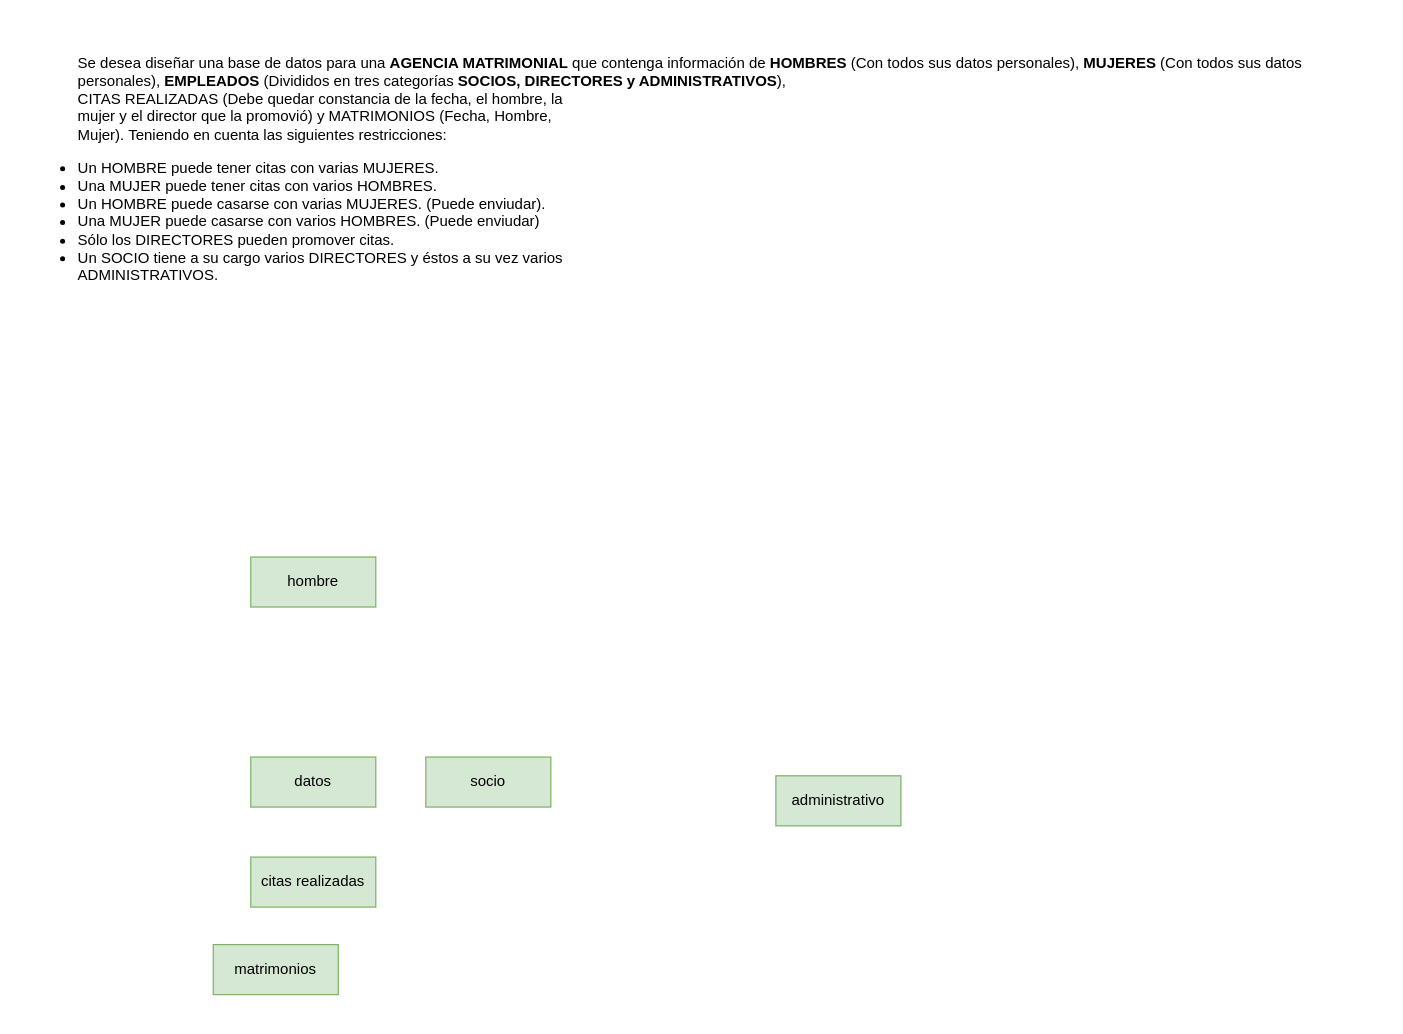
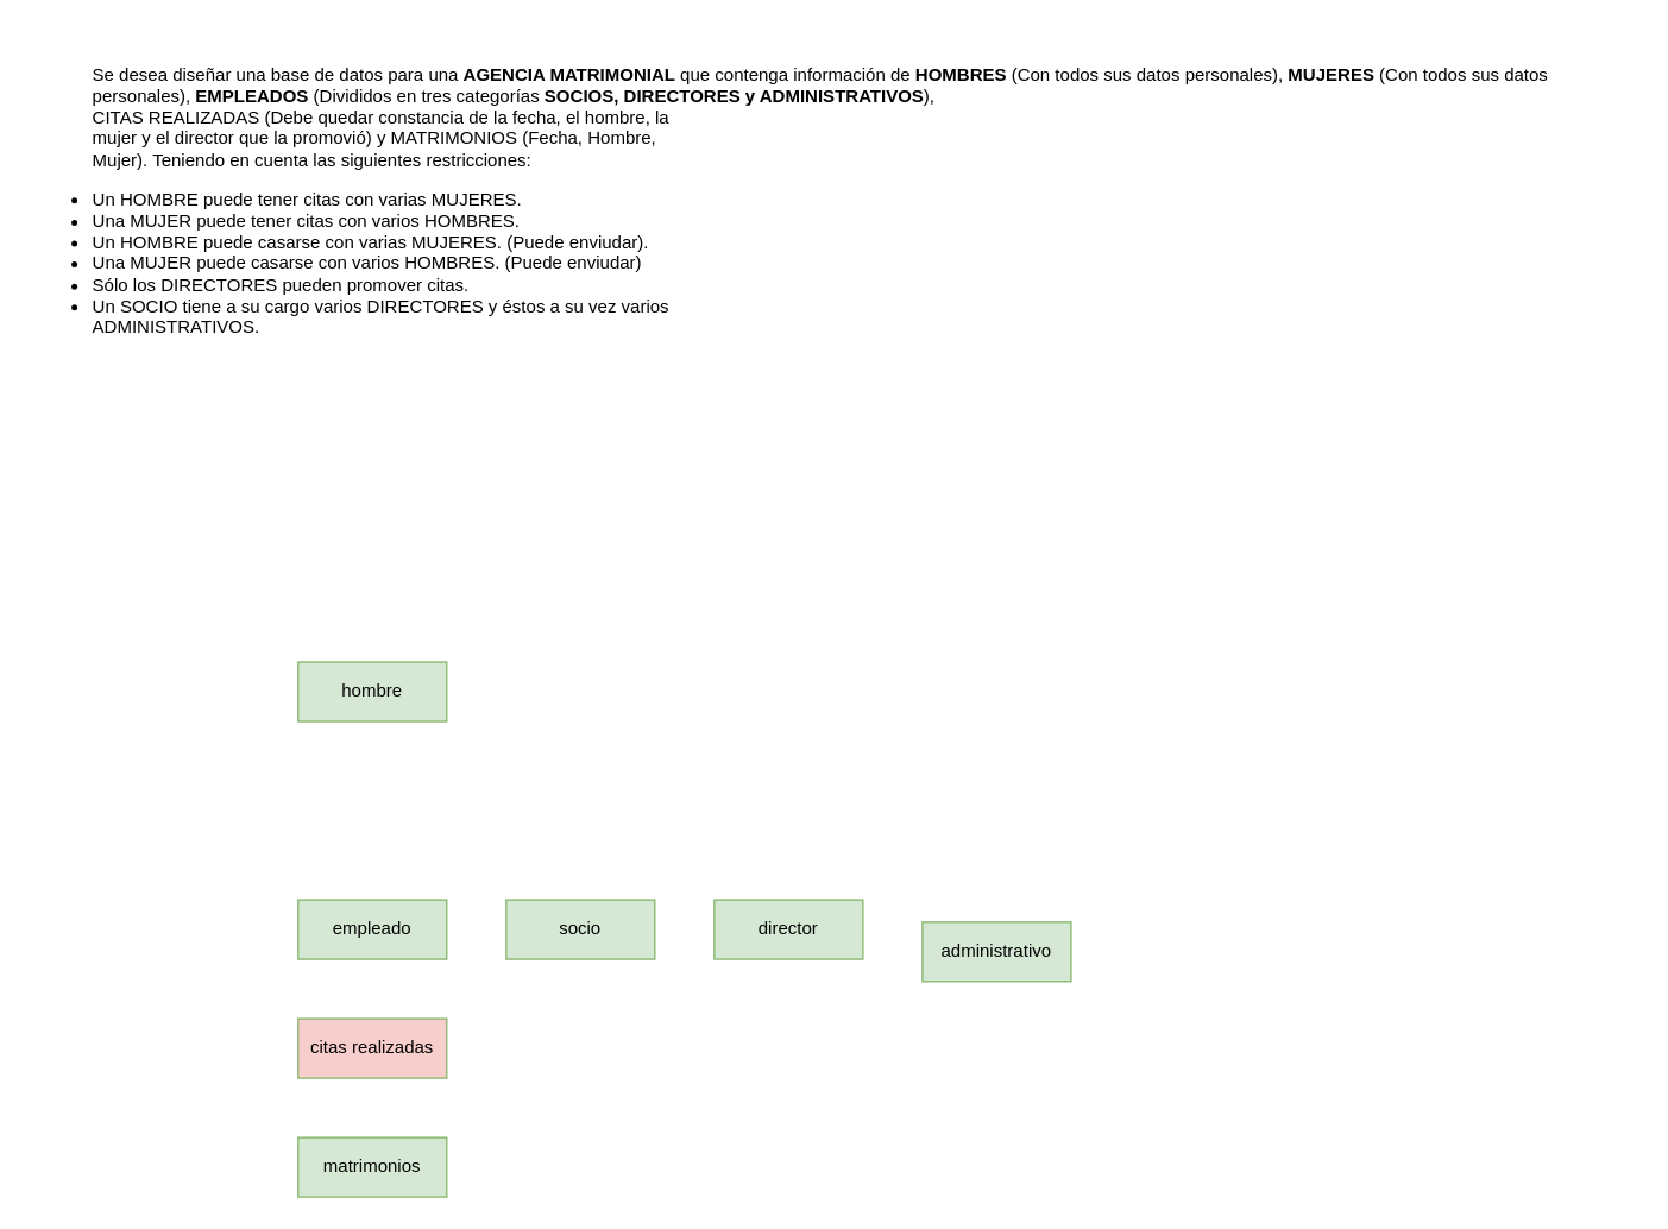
  <mxCell id="0" />
  <mxCell id="1" parent="0" />
  <mxCell id="2" value="&lt;blockquote&gt;&lt;p dir=&quot;auto&quot;&gt;Se desea diseñar una base de datos para una &lt;strong&gt;AGENCIA MATRIMONIAL&lt;/strong&gt; que contenga información de &lt;strong&gt;HOMBRES&lt;/strong&gt; (Con todos sus datos personales), &lt;strong&gt;MUJERES&lt;/strong&gt; (Con todos sus datos&lt;br&gt;personales), &lt;strong&gt;EMPLEADOS&lt;/strong&gt; (Divididos en tres categorías &lt;strong&gt;SOCIOS, DIRECTORES y ADMINISTRATIVOS&lt;/strong&gt;),&lt;br&gt; CITAS REALIZADAS (Debe quedar constancia de la fecha, el hombre, la &lt;br&gt;mujer y el director que la promovió) y MATRIMONIOS (Fecha, Hombre, &lt;br&gt;Mujer). Teniendo en cuenta las siguientes restricciones:&lt;/p&gt;&lt;/blockquote&gt;&lt;ul dir=&quot;auto&quot;&gt;&lt;li&gt;Un HOMBRE puede tener citas con varias MUJERES.&lt;/li&gt;&lt;li&gt;Una MUJER puede tener citas con varios HOMBRES.&lt;/li&gt;&lt;li&gt;Un HOMBRE puede casarse con varias MUJERES. (Puede enviudar).&lt;/li&gt;&lt;li&gt;Una MUJER puede casarse con varios HOMBRES. (Puede enviudar)&lt;/li&gt;&lt;li&gt;Sólo los DIRECTORES pueden promover citas.&lt;/li&gt;&lt;li&gt;Un SOCIO tiene a su cargo varios DIRECTORES y éstos a su vez varios&lt;br&gt;ADMINISTRATIVOS.&lt;/li&gt;&lt;/ul&gt;" style="text;html=1;align=left;verticalAlign=middle;resizable=0;points=[];autosize=1;strokeColor=none;fillColor=none;" parent="1" vertex="1"><mxGeometry y="20" width="1080" height="230" as="geometry" x="20" /></mxCell>
  <mxCell id="3" value="hombre" style="whiteSpace=wrap;html=1;align=center;fillColor=#d5e8d4;strokeColor=#82b366;" parent="1" vertex="1"><mxGeometry x="200" y="445" width="100" height="40" as="geometry" /></mxCell>
- <mxCell id="4" value="datos" style="whiteSpace=wrap;html=1;align=center;fillColor=#d5e8d4;strokeColor=#82b366;" parent="1" vertex="1"><mxGeometry x="200" y="605" width="100" height="40" as="geometry" /></mxCell>
+ <mxCell id="4" value="empleado" style="whiteSpace=wrap;html=1;align=center;fillColor=#d5e8d4;strokeColor=#82b366;" parent="1" vertex="1"><mxGeometry x="200" y="605" width="100" height="40" as="geometry" /></mxCell>
  <mxCell id="5" value="socio" style="whiteSpace=wrap;html=1;align=center;fillColor=#d5e8d4;strokeColor=#82b366;" parent="1" vertex="1"><mxGeometry x="340" y="605" width="100" height="40" as="geometry" /></mxCell>
+ <mxCell id="6" value="director" style="whiteSpace=wrap;html=1;align=center;fillColor=#d5e8d4;strokeColor=#82b366;" parent="1" vertex="1"><mxGeometry x="480" y="605" width="100" height="40" as="geometry" /></mxCell>
  <mxCell id="7" value="administrativo" style="whiteSpace=wrap;html=1;align=center;fillColor=#d5e8d4;strokeColor=#82b366;" parent="1" vertex="1"><mxGeometry x="620" y="620" width="100" height="40" as="geometry" /></mxCell>
- <mxCell id="8" value="citas realizadas" style="whiteSpace=wrap;html=1;align=center;fillColor=#d5e8d4;strokeColor=#82b366;" parent="1" vertex="1"><mxGeometry x="200" y="685" width="100" height="40" as="geometry" /></mxCell>
- <mxCell id="9" value="matrimonios" style="whiteSpace=wrap;html=1;align=center;fillColor=#d5e8d4;strokeColor=#82b366;" parent="1" vertex="1"><mxGeometry x="170" y="755" width="100" height="40" as="geometry" /></mxCell>
+ <mxCell id="8" value="citas realizadas" style="whiteSpace=wrap;html=1;align=center;fillColor=#f8cecc;strokeColor=#82b366;" parent="1" vertex="1"><mxGeometry x="200" y="685" width="100" height="40" as="geometry" /></mxCell>
+ <mxCell id="9" value="matrimonios" style="whiteSpace=wrap;html=1;align=center;fillColor=#d5e8d4;strokeColor=#82b366;" parent="1" vertex="1"><mxGeometry x="200" y="765" width="100" height="40" as="geometry" /></mxCell>
